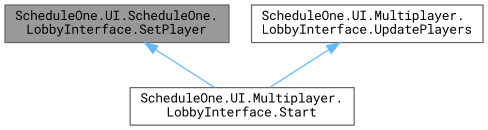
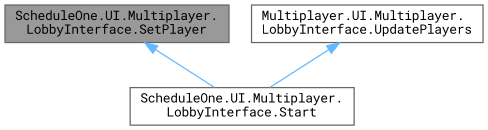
  digraph {
    fontname="Roboto Mono"
    rankdir=TB
    node [color=grey40 fillcolor=white fontname="Roboto Mono" fontsize=10 shape=box style=filled]
    edge [color=steelblue1 dir=back fontname="Roboto Mono" fontsize=10 labelfontname=Helvetica labelfontsize=10 style=solid]
-   n1 [color=gray40 fillcolor=grey60 fontcolor=black height=0.2 label="ScheduleOne.UI.ScheduleOne.\lLobbyInterface.SetPlayer" width=0.4]
+   n1 [color=gray40 fillcolor=grey60 fontcolor=black height=0.2 label="ScheduleOne.UI.Multiplayer.\lLobbyInterface.SetPlayer" width=0.4]
    n2 [height=0.2 label="ScheduleOne.UI.Multiplayer.\lLobbyInterface.Start" width=0.4]
-   n3 [height=0.2 label="ScheduleOne.UI.Multiplayer.\lLobbyInterface.UpdatePlayers" width=0.4]
+   n3 [height=0.2 label="Multiplayer.UI.Multiplayer.\lLobbyInterface.UpdatePlayers" width=0.4]
    n1 -> n2
    n3 -> n2
  }
